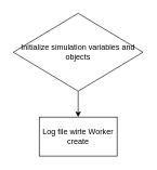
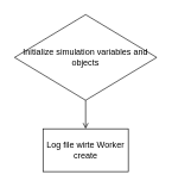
  <mxCell id="0" />
  <mxCell id="1" parent="0" />
- <mxCell id="2" value="" style="edgeStyle=orthogonalEdgeStyle;rounded=0;orthogonalLoop=1;jettySize=auto;html=1;" edge="1" parent="1" source="3" target="4"><mxGeometry relative="1" as="geometry" /></mxCell>
+ <mxCell id="2" value="" style="edgeStyle=orthogonalEdgeStyle;rounded=0;orthogonalLoop=1;jettySize=auto;html=1;endArrow=open;" edge="1" parent="1" source="3" target="4"><mxGeometry relative="1" as="geometry" /></mxCell>
  <mxCell id="3" value="Initialize simulation variables and objects" style="rhombus;whiteSpace=wrap;html=1;" vertex="1" parent="1"><mxGeometry x="20" y="20" width="200" height="120" as="geometry" /></mxCell>
  <mxCell id="4" value="Log file wirte Worker create" style="rounded=0;whiteSpace=wrap;html=1;" vertex="1" parent="1"><mxGeometry x="60" y="180" width="120" height="60" as="geometry" /></mxCell>
